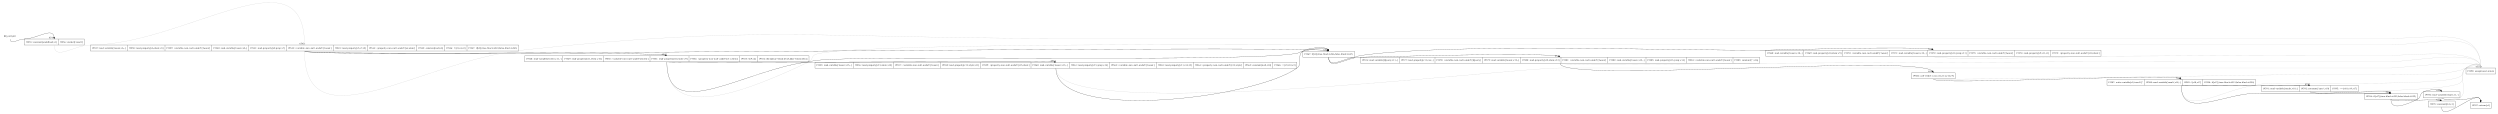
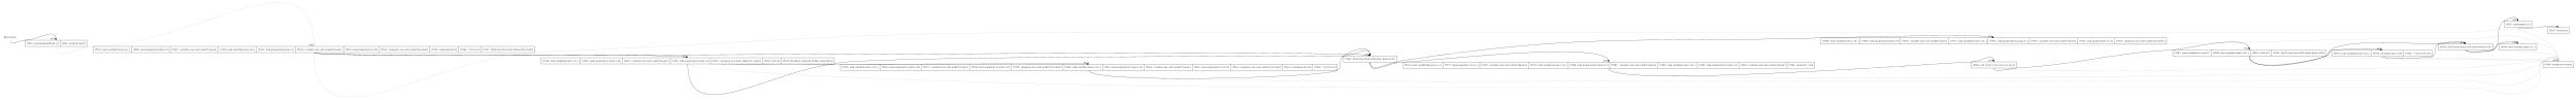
  digraph {
    fontname="PT Serif"
    rankdir=LR
    node [fontname="PT Serif" shape=record]
    edge [fontname="PT Serif" headport=n tailport=s]
    n1 [label=BB_entry401 shape=none]
    n2 [label="{19335: constant[undefined,v1]|19336: vardecl['result']}"]
    n3 [label="{19337: read-variable['tween',v6,-]|19338: read-property[v6,'elem',v5]|19339: \<variable-non-null-undef\>['tween']|19340: read-variable['tween',v8,-]|19341: read-property[v8,'prop',v7]|19342: \<variable-non-null-undef\>['tween']|19343: read-property[v5,v7,v3]|19344: \<property-non-null-undef\>[v6,'elem']|19345: constant[null,v4]|19346: !=[v3,v4,v2]|19347: if[v2](true-block:6543,false-block:6545)}"]
    n4 [label="{19367: if[v2](true-block:6546,false-block:6547)}"]
    n5 [label="{19348: read-variable['tween',v11,-]|19349: read-property[v11,'elem',v10]|19350: \<variable-non-null-undef\>['tween']|19351: read-property[v10,'style',v9]|19352: \<property-non-null-undef\>[v11,'elem']|19353: ![v9,v2]|19354: if[v2](true-block:6545,false-block:6544)}"]
    n6 [label="{19398: exceptional-return}"]
    n7 [label="{19368: read-variable['tween',v10,-]|19369: read-property[v10,'elem',v9]|19370: \<variable-non-null-undef\>['tween']|19371: read-variable['tween',v12,-]|19372: read-property[v12,'prop',v11]|19373: \<variable-non-null-undef\>['tween']|19374: read-property[v9,v11,v1]|19375: \<property-non-null-undef\>[v10,'elem']}"]
    n8 [label="{19376: read-variable['jQuery',v11,-]|19377: read-property[v11,'css',-]|19378: \<variable-non-null-undef\>['jQuery']|19379: read-variable['tween',v13,-]|19380: read-property[v13,'elem',v12]|19381: \<variable-non-null-undef\>['tween']|19382: read-variable['tween',v15,-]|19383: read-property[v15,'prop',v14]|19384: \<variable-non-null-undef\>['tween']|19385: constant[\"\",v16]}"]
    n9 [label="{19355: read-variable['tween',v13,-]|19356: read-property[v13,'elem',v12]|19357: \<variable-non-null-undef\>['tween']|19358: read-property[v12,'style',v11]|19359: \<property-non-null-undef\>[v13,'elem']|19360: read-variable['tween',v15,-]|19361: read-property[v15,'prop',v14]|19362: \<variable-non-null-undef\>['tween']|19363: read-property[v11,v14,v9]|19364: \<property-non-null-undef\>[v12,'style']|19365: constant[null,v10]|19366: ==[v9,v10,v2]}"]
    n10 [label="{19386: call-0:0[v11,'css',v12,v14,v16,v9]}"]
    n11 [label="{19397: return[v1]}"]
    n12 [label="{19387: write-variable[v9,'result']*|19388: read-variable['result',v18,-]|19389: ![v18,v17]|19390: if[v17](true-block:6551,false-block:6550)}"]
    n13 [label="{19394: if[v17](true-block:6552,false-block:6553)}"]
    n14 [label="{19391: read-variable['result',v18,-]|19392: constant[\"auto\",v19]|19393: ===[v18,v19,v17]}"]
    n15 [label="{19395: constant[0.0,v1]}"]
    n16 [label="{19396: read-variable['result',v1,-]}"]
    n1 -> n2 [headlabel="    6541"]
    n2 -> n3 [color=gray headlabel="      6542"]
    n3 -> n4 [headlabel="      6545"]
    n3 -> n5 [headlabel="      6543"]
    n3 -> n6 [color=gray headlabel="      6555"]
    n4 -> n7 [headlabel="      6546"]
    n4 -> n8 [headlabel="      6547"]
    n5 -> n4
    n5 -> n6 [color=gray]
    n5 -> n9 [headlabel="      6544"]
    n7 -> n6 [color=gray]
    n8 -> n6 [color=gray]
    n8 -> n10 [headlabel="      6548"]
    n9 -> n4
    n9 -> n6 [color=gray]
    n10 -> n6 [color=gray]
    n10 -> n12 [headlabel="      6549"]
    n12 -> n6 [color=gray]
    n12 -> n13 [headlabel="      6551"]
    n12 -> n14 [headlabel="      6550"]
    n13 -> n15 [headlabel="      6552"]
    n13 -> n16 [headlabel="      6553"]
    n14 -> n6 [color=gray]
    n14 -> n13
    n15 -> n11
    n16 -> n6 [color=gray]
-   n16 -> n11
  }
